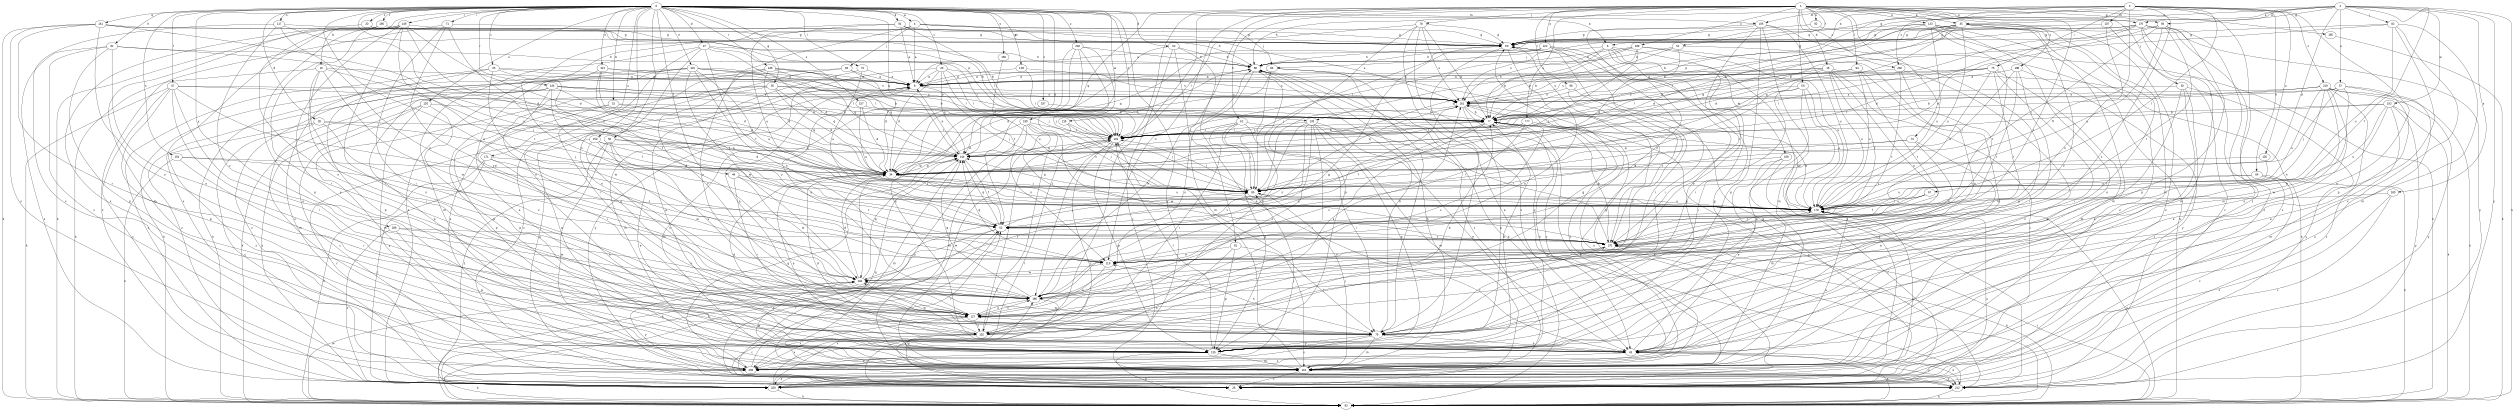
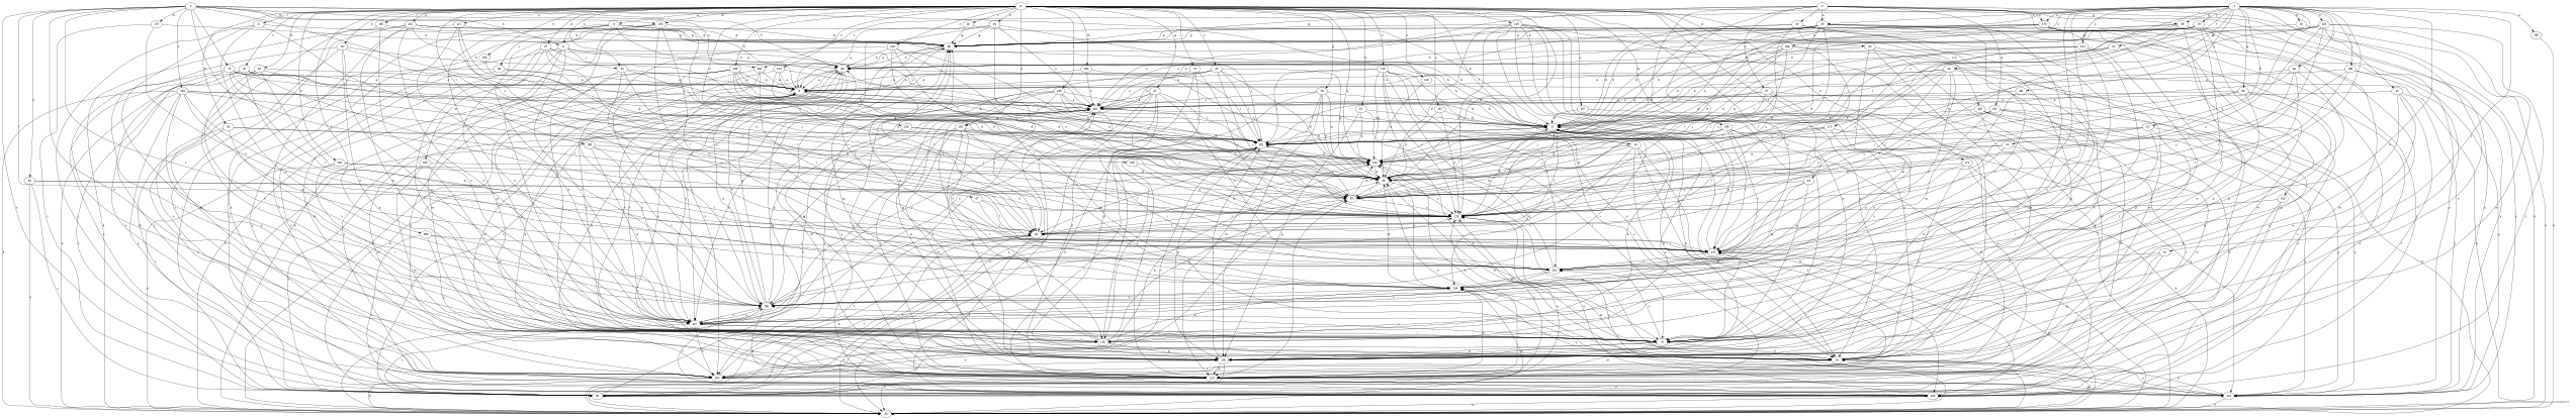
  strict digraph {
    fontname="Liberation Sans"
    node [fontname="Liberation Sans"]
    edge [fontname="Liberation Sans"]
    0
    4
    6
    10
    15
    20
    23
    25
    27
    28
    32
    34
    44
    47
    50
    55
    61
    71
    73
    91
    103
    106
    113
    116
    117
    118
+   119
    120
    133
    141
    144
    145
    148
    149
    150
    154
    156
    157
    166
    171
    190
    197
    208
    212
    216
    218
    60
    68
    220
    8
    83
    84
    127
    17
    76
    108
    161
    93
    85
    194
    135
    203
    101
    178
    52
    152
    110
    186
    26
    43
    170
    1
    16
    35
    51
    56
    59
    62
    74
    78
    80
    81
    92
    94
    96
    122
    123
    n88 [label=165]
    172
    176
    198
    199
    202
    2
    37
    82
    160
    192
    3
    64
    75
    n102 [label=67]
    107
    126
    219
    0 -> 4 [label=a]
    0 -> 6 [label=a]
    0 -> 10 [label=b]
    0 -> 15 [label=b]
    0 -> 20 [label=c]
    0 -> 23 [label=c]
    0 -> 25 [label=c]
    0 -> 27 [label=d]
    0 -> 28 [label=d]
    0 -> 32 [label=d]
    0 -> 34 [label=d]
    0 -> 44 [label=f]
    0 -> 47 [label=f]
    0 -> 50 [label=f]
    0 -> 55 [label=g]
    0 -> 61 [label=h]
    0 -> 71 [label=i]
    0 -> 73 [label=i]
    0 -> 91 [label=k]
    0 -> 103 [label=m]
    0 -> 106 [label=m]
    0 -> 113 [label=n]
    0 -> 116 [label=n]
    0 -> 117 [label=n]
    0 -> 118 [label=n]
+   0 -> 119 [label=o]
    0 -> 120 [label=o]
    0 -> 133 [label=p]
    0 -> 141 [label=q]
    0 -> 144 [label=q]
    0 -> 145 [label=r]
    0 -> 148 [label=r]
    0 -> 149 [label=r]
    0 -> 150 [label=r]
    0 -> 154 [label=s]
    0 -> 156 [label=s]
    0 -> 157 [label=s]
    0 -> 166 [label=t]
    0 -> 171 [label=u]
    0 -> 190 [label=w]
    0 -> 197 [label=x]
    0 -> 208 [label=y]
    0 -> 212 [label=y]
    0 -> 216 [label=z]
    0 -> 218 [label=z]
    4 -> 60 [label=g]
    4 -> 68 [label=h]
    4 -> 220 [label=z]
    4 -> 8 [label=a]
    4 -> 83 [label=j]
    4 -> 84 [label=j]
    4 -> 127 [label=o]
    6 -> 212 [label=y]
    6 -> 84 [label=j]
    6 -> 127 [label=o]
    6 -> 17 [label=b]
    6 -> 76 [label=i]
    6 -> 108 [label=m]
    6 -> 161 [label=s]
    10 -> 8 [label=a]
    10 -> 127 [label=o]
    10 -> 76 [label=i]
    10 -> 93 [label=k]
    10 -> 85 [label=j]
    10 -> 194 [label=w]
    15 -> 144 [label=q]
    15 -> 17 [label=b]
    15 -> 76 [label=i]
    15 -> 135 [label=p]
    20 -> 60 [label=g]
    20 -> 17 [label=b]
    20 -> 203 [label=x]
    23 -> 34 [label=d]
    23 -> 144 [label=q]
    23 -> 212 [label=y]
    23 -> 8 [label=a]
    23 -> 161 [label=s]
    23 -> 101 [label=l]
    23 -> 178 [label=u]
    25 -> 220 [label=z]
    25 -> 8 [label=a]
    25 -> 194 [label=w]
    25 -> 203 [label=x]
    25 -> 101 [label=l]
    25 -> 52 [label=f]
    27 -> 34 [label=d]
    27 -> 68 [label=h]
    27 -> 127 [label=o]
    27 -> 101 [label=l]
    27 -> 52 [label=f]
    27 -> 152 [label=r]
    27 -> 110 [label=m]
    28 -> 85 [label=j]
    28 -> 203 [label=x]
    28 -> 101 [label=l]
    28 -> 186 [label=v]
    28 -> 26 [label=c]
    32 -> 68 [label=h]
    32 -> 194 [label=w]
    32 -> 110 [label=m]
    32 -> 26 [label=c]
    32 -> 43 [label=e]
    34 -> 85 [label=j]
    34 -> 178 [label=u]
    34 -> 43 [label=e]
    44 -> 76 [label=i]
    44 -> 85 [label=j]
    44 -> 194 [label=w]
    44 -> 170 [label=t]
    47 -> 118 [label=n]
    47 -> 127 [label=o]
    47 -> 76 [label=i]
    47 -> 161 [label=s]
    47 -> 93 [label=k]
    47 -> 135 [label=p]
    47 -> 101 [label=l]
    47 -> 26 [label=c]
    50 -> 34 [label=d]
    50 -> 144 [label=q]
    50 -> 220 [label=z]
    50 -> 110 [label=m]
    50 -> 186 [label=v]
    50 -> 43 [label=e]
    55 -> 34 [label=d]
    55 -> 144 [label=q]
    55 -> 17 [label=b]
    55 -> 161 [label=s]
    55 -> 93 [label=k]
    55 -> 135 [label=p]
    55 -> 110 [label=m]
    61 -> 68 [label=h]
    61 -> 220 [label=z]
    61 -> 127 [label=o]
    61 -> 135 [label=p]
    61 -> 203 [label=x]
    61 -> 178 [label=u]
    71 -> 60 [label=g]
    71 -> 220 [label=z]
    71 -> 76 [label=i]
    71 -> 52 [label=f]
    71 -> 186 [label=v]
    73 -> 8 [label=a]
+   73 -> 127 [label=o]
    73 -> 135 [label=p]
    73 -> 178 [label=u]
    91 -> 118 [label=n]
    91 -> 60 [label=g]
    91 -> 8 [label=a]
    91 -> 161 [label=s]
    91 -> 101 [label=l]
    91 -> 178 [label=u]
    103 -> 8 [label=a]
    103 -> 161 [label=s]
    103 -> 101 [label=l]
    106 -> 118 [label=n]
    106 -> 60 [label=g]
    106 -> 93 [label=k]
    106 -> 135 [label=p]
    106 -> 178 [label=u]
    106 -> 110 [label=m]
    106 -> 170 [label=t]
    113 -> 34 [label=d]
    113 -> 8 [label=a]
    113 -> 135 [label=p]
    113 -> 101 [label=l]
    113 -> 52 [label=f]
    116 -> 118 [label=n]
    116 -> 144 [label=q]
    116 -> 8 [label=a]
    116 -> 93 [label=k]
    116 -> 194 [label=w]
    116 -> 101 [label=l]
    116 -> 178 [label=u]
    116 -> 26 [label=c]
    116 -> 43 [label=e]
    117 -> 34 [label=d]
    117 -> 118 [label=n]
    117 -> 60 [label=g]
    117 -> 203 [label=x]
    117 -> 186 [label=v]
    118 -> 144 [label=q]
    118 -> 127 [label=o]
    118 -> 194 [label=w]
+   119 -> 34 [label=d]
    120 -> 212 [label=y]
    120 -> 220 [label=z]
    120 -> 17 [label=b]
    120 -> 135 [label=p]
    120 -> 26 [label=c]
    133 -> 127 [label=o]
    133 -> 194 [label=w]
    133 -> 135 [label=p]
    133 -> 101 [label=l]
    133 -> 152 [label=r]
    133 -> 110 [label=m]
    133 -> 186 [label=v]
    133 -> 43 [label=e]
    141 -> 60 [label=g]
    141 -> 127 [label=o]
    141 -> 17 [label=b]
    141 -> 93 [label=k]
    141 -> 203 [label=x]
    141 -> 178 [label=u]
    141 -> 152 [label=r]
    144 -> 34 [label=d]
    144 -> 68 [label=h]
    144 -> 8 [label=a]
    144 -> 52 [label=f]
    144 -> 110 [label=m]
    145 -> 34 [label=d]
    145 -> 127 [label=o]
    145 -> 17 [label=b]
    145 -> 161 [label=s]
    145 -> 135 [label=p]
    145 -> 101 [label=l]
    145 -> 52 [label=f]
    145 -> 110 [label=m]
    148 -> 34 [label=d]
    148 -> 144 [label=q]
    148 -> 220 [label=z]
    148 -> 8 [label=a]
    148 -> 17 [label=b]
    148 -> 161 [label=s]
    148 -> 93 [label=k]
    148 -> 186 [label=v]
    149 -> 34 [label=d]
    149 -> 60 [label=g]
    149 -> 76 [label=i]
    149 -> 93 [label=k]
    149 -> 135 [label=p]
    149 -> 203 [label=x]
    149 -> 178 [label=u]
    149 -> 152 [label=r]
    149 -> 43 [label=e]
    149 -> 170 [label=t]
    150 -> 144 [label=q]
    150 -> 127 [label=o]
    150 -> 178 [label=u]
    150 -> 186 [label=v]
    150 -> 26 [label=c]
    154 -> 34 [label=d]
    154 -> 93 [label=k]
    154 -> 152 [label=r]
    154 -> 170 [label=t]
    156 -> 85 [label=j]
    157 -> 34 [label=d]
    157 -> 17 [label=b]
    157 -> 178 [label=u]
    166 -> 60 [label=g]
    166 -> 127 [label=o]
    166 -> 110 [label=m]
    171 -> 34 [label=d]
    171 -> 220 [label=z]
    171 -> 93 [label=k]
    171 -> 194 [label=w]
    171 -> 43 [label=e]
    190 -> 34 [label=d]
    190 -> 118 [label=n]
    190 -> 212 [label=y]
    190 -> 85 [label=j]
    190 -> 101 [label=l]
    190 -> 110 [label=m]
    190 -> 170 [label=t]
    197 -> 17 [label=b]
    197 -> 110 [label=m]
    208 -> 220 [label=z]
    208 -> 135 [label=p]
    208 -> 186 [label=v]
    208 -> 170 [label=t]
    212 -> 144 [label=q]
    212 -> 93 [label=k]
    212 -> 43 [label=e]
    216 -> 85 [label=j]
    216 -> 101 [label=l]
    216 -> 110 [label=m]
    218 -> 34 [label=d]
    218 -> 68 [label=h]
    218 -> 85 [label=j]
    218 -> 52 [label=f]
    218 -> 43 [label=e]
    218 -> 170 [label=t]
    60 -> 68 [label=h]
    60 -> 127 [label=o]
    60 -> 203 [label=x]
    68 -> 8 [label=a]
    68 -> 127 [label=o]
    68 -> 93 [label=k]
    68 -> 26 [label=c]
    68 -> 43 [label=e]
    220 -> 17 [label=b]
    220 -> 93 [label=k]
    220 -> 101 [label=l]
    220 -> 178 [label=u]
    220 -> 186 [label=v]
    8 -> 161 [label=s]
    8 -> 85 [label=j]
    8 -> 110 [label=m]
    83 -> 34 [label=d]
    83 -> 8 [label=a]
    83 -> 203 [label=x]
    83 -> 26 [label=c]
    84 -> 34 [label=d]
    84 -> 8 [label=a]
    84 -> 76 [label=i]
    84 -> 85 [label=j]
    84 -> 170 [label=t]
    127 -> 8 [label=a]
    127 -> 76 [label=i]
    127 -> 203 [label=x]
    127 -> 152 [label=r]
    127 -> 186 [label=v]
    127 -> 26 [label=c]
    17 -> 101 [label=l]
    17 -> 178 [label=u]
    17 -> 52 [label=f]
    17 -> 186 [label=v]
    17 -> 43 [label=e]
    76 -> 118 [label=n]
    76 -> 68 [label=h]
    76 -> 194 [label=w]
    76 -> 135 [label=p]
    76 -> 203 [label=x]
    76 -> 110 [label=m]
+   76 -> 186 [label=v]
    76 -> 43 [label=e]
    76 -> 170 [label=t]
    108 -> 34 [label=d]
    108 -> 110 [label=m]
    108 -> 26 [label=c]
    108 -> 43 [label=e]
    161 -> 17 [label=b]
    161 -> 93 [label=k]
    161 -> 85 [label=j]
    161 -> 135 [label=p]
    161 -> 203 [label=x]
    93 -> 194 [label=w]
    93 -> 178 [label=u]
    93 -> 52 [label=f]
    93 -> 43 [label=e]
    93 -> 170 [label=t]
    85 -> 144 [label=q]
    85 -> 101 [label=l]
    85 -> 178 [label=u]
    194 -> 34 [label=d]
    194 -> 144 [label=q]
    194 -> 212 [label=y]
    194 -> 161 [label=s]
    194 -> 186 [label=v]
    135 -> 17 [label=b]
    135 -> 93 [label=k]
    135 -> 203 [label=x]
    135 -> 101 [label=l]
    135 -> 110 [label=m]
    203 -> 144 [label=q]
    203 -> 93 [label=k]
    203 -> 85 [label=j]
    203 -> 52 [label=f]
    101 -> 144 [label=q]
    101 -> 17 [label=b]
    101 -> 135 [label=p]
    101 -> 152 [label=r]
    101 -> 26 [label=c]
    178 -> 17 [label=b]
    178 -> 52 [label=f]
    52 -> 144 [label=q]
    52 -> 220 [label=z]
    52 -> 93 [label=k]
    52 -> 85 [label=j]
    52 -> 170 [label=t]
    152 -> 34 [label=d]
    152 -> 60 [label=g]
    152 -> 68 [label=h]
    152 -> 17 [label=b]
    152 -> 161 [label=s]
    152 -> 194 [label=w]
    152 -> 135 [label=p]
    152 -> 203 [label=x]
    152 -> 101 [label=l]
    110 -> 212 [label=y]
    110 -> 60 [label=g]
    110 -> 68 [label=h]
    110 -> 220 [label=z]
    110 -> 8 [label=a]
    110 -> 161 [label=s]
    110 -> 85 [label=j]
    110 -> 194 [label=w]
    110 -> 101 [label=l]
    110 -> 178 [label=u]
    110 -> 26 [label=c]
    186 -> 144 [label=q]
    186 -> 212 [label=y]
    186 -> 60 [label=g]
    186 -> 68 [label=h]
    186 -> 8 [label=a]
    186 -> 127 [label=o]
    186 -> 161 [label=s]
    186 -> 178 [label=u]
    26 -> 60 [label=g]
    26 -> 8 [label=a]
    26 -> 161 [label=s]
    26 -> 178 [label=u]
    26 -> 52 [label=f]
    43 -> 34 [label=d]
    43 -> 212 [label=y]
    43 -> 60 [label=g]
    43 -> 203 [label=x]
    170 -> 118 [label=n]
    170 -> 17 [label=b]
    170 -> 93 [label=k]
    1 -> 118 [label=n]
    1 -> 144 [label=q]
    1 -> 152 [label=r]
    1 -> 186 [label=v]
    1 -> 170 [label=t]
    1 -> 16 [label=b]
    1 -> 35 [label=e]
    1 -> 51 [label=f]
    1 -> 56 [label=g]
    1 -> 59 [label=g]
    1 -> 62 [label=h]
    1 -> 74 [label=i]
    1 -> 78 [label=j]
    1 -> 80 [label=j]
    1 -> 81 [label=j]
    1 -> 92 [label=k]
    1 -> 94 [label=l]
    1 -> 96 [label=l]
    1 -> 122 [label=o]
    1 -> 123 [label=o]
    1 -> n88 [label=o]
    1 -> 172 [label=u]
    1 -> 176 [label=u]
    1 -> 198 [label=x]
    1 -> 199 [label=x]
    1 -> 202 [label=x]
    16 -> 118 [label=n]
    16 -> 8 [label=a]
    16 -> 161 [label=s]
    16 -> 93 [label=k]
    16 -> 85 [label=j]
    16 -> 101 [label=l]
    16 -> 178 [label=u]
    16 -> 52 [label=f]
    16 -> 26 [label=c]
    35 -> 34 [label=d]
    35 -> 144 [label=q]
    35 -> 60 [label=g]
    35 -> 220 [label=z]
    35 -> 8 [label=a]
    35 -> 17 [label=b]
    35 -> 76 [label=i]
    35 -> 161 [label=s]
    35 -> 178 [label=u]
    35 -> 186 [label=v]
    35 -> 43 [label=e]
    51 -> 34 [label=d]
    51 -> 68 [label=h]
    51 -> 17 [label=b]
    51 -> 135 [label=p]
    56 -> 220 [label=z]
    56 -> 76 [label=i]
    56 -> 161 [label=s]
    56 -> 85 [label=j]
    56 -> 135 [label=p]
    56 -> 178 [label=u]
    59 -> 34 [label=d]
    59 -> 60 [label=g]
    59 -> 85 [label=j]
    59 -> 135 [label=p]
    59 -> 178 [label=u]
    59 -> 110 [label=m]
    59 -> 170 [label=t]
    62 -> 76 [label=i]
    62 -> 85 [label=j]
    62 -> 135 [label=p]
    62 -> 101 [label=l]
    62 -> 152 [label=r]
    62 -> 170 [label=t]
    74 -> 118 [label=n]
    74 -> 144 [label=q]
    74 -> 85 [label=j]
    74 -> 43 [label=e]
    78 -> 212 [label=y]
    78 -> 60 [label=g]
    78 -> 17 [label=b]
    78 -> 76 [label=i]
    78 -> 161 [label=s]
    78 -> 135 [label=p]
    78 -> 101 [label=l]
    80 -> 212 [label=y]
    80 -> 161 [label=s]
    80 -> 135 [label=p]
    80 -> 26 [label=c]
    80 -> 43 [label=e]
    81 -> 118 [label=n]
    81 -> 76 [label=i]
    81 -> 135 [label=p]
    81 -> 203 [label=x]
    92 -> 60 [label=g]
    92 -> 93 [label=k]
    94 -> 8 [label=a]
    94 -> 17 [label=b]
    94 -> 76 [label=i]
    94 -> 178 [label=u]
    94 -> 170 [label=t]
    96 -> 127 [label=o]
    96 -> 161 [label=s]
    96 -> 170 [label=t]
    122 -> 144 [label=q]
    122 -> 68 [label=h]
    122 -> 76 [label=i]
    122 -> 85 [label=j]
    122 -> 135 [label=p]
    122 -> 152 [label=r]
    123 -> 34 [label=d]
    123 -> 60 [label=g]
    123 -> 220 [label=z]
    123 -> 101 [label=l]
    123 -> 178 [label=u]
    123 -> 110 [label=m]
    123 -> 43 [label=e]
    123 -> 170 [label=t]
    n88 -> 93 [label=k]
    172 -> 144 [label=q]
    172 -> 212 [label=y]
    172 -> 101 [label=l]
    172 -> 52 [label=f]
    172 -> 186 [label=v]
    176 -> 34 [label=d]
    176 -> 144 [label=q]
    176 -> 212 [label=y]
    176 -> 60 [label=g]
    176 -> 220 [label=z]
    176 -> 17 [label=b]
    176 -> 110 [label=m]
    176 -> 26 [label=c]
    198 -> 212 [label=y]
    198 -> 8 [label=a]
    198 -> 76 [label=i]
    198 -> 85 [label=j]
    198 -> 170 [label=t]
    199 -> 144 [label=q]
    199 -> 68 [label=h]
    199 -> 127 [label=o]
    199 -> 17 [label=b]
    199 -> 85 [label=j]
    199 -> 101 [label=l]
    199 -> 178 [label=u]
    202 -> 8 [label=a]
    202 -> 203 [label=x]
    202 -> 186 [label=v]
    202 -> 170 [label=t]
    2 -> 34 [label=d]
    2 -> 133 [label=p]
    2 -> 212 [label=y]
    2 -> 60 [label=g]
    2 -> 93 [label=k]
    2 -> 52 [label=f]
    2 -> 35 [label=e]
    2 -> 59 [label=g]
    2 -> 176 [label=u]
    2 -> 37 [label=e]
    2 -> 82 [label=j]
    2 -> 160 [label=s]
    2 -> 192 [label=w]
    37 -> 220 [label=z]
    37 -> 127 [label=o]
    37 -> 161 [label=s]
    37 -> 85 [label=j]
    37 -> 101 [label=l]
    37 -> 43 [label=e]
    82 -> 60 [label=g]
    82 -> 17 [label=b]
    82 -> 135 [label=p]
    82 -> 203 [label=x]
    82 -> 178 [label=u]
    82 -> 110 [label=m]
    160 -> 220 [label=z]
    160 -> 178 [label=u]
    160 -> 26 [label=c]
    192 -> 212 [label=y]
    192 -> 17 [label=b]
    192 -> 93 [label=k]
    192 -> 194 [label=w]
    192 -> 101 [label=l]
    192 -> 178 [label=u]
    192 -> 110 [label=m]
    3 -> 6 [label=a]
    3 -> 106 [label=m]
    3 -> 68 [label=h]
    3 -> 220 [label=z]
    3 -> 17 [label=b]
    3 -> 52 [label=f]
    3 -> 186 [label=v]
    3 -> 43 [label=e]
    3 -> 202 [label=x]
    3 -> 64 [label=h]
    3 -> 75 [label=i]
    3 -> n102 [label=l]
    3 -> 107 [label=m]
    3 -> 126 [label=o]
    3 -> 219 [label=z]
    64 -> 93 [label=k]
    64 -> 85 [label=j]
    64 -> 178 [label=u]
    64 -> 26 [label=c]
    75 -> 8 [label=a]
    75 -> 76 [label=i]
    75 -> 161 [label=s]
    75 -> 101 [label=l]
    75 -> 178 [label=u]
    75 -> 110 [label=m]
    75 -> 170 [label=t]
    n102 -> 178 [label=u]
    n102 -> 52 [label=f]
    n102 -> 170 [label=t]
    107 -> 118 [label=n]
    107 -> 60 [label=g]
    107 -> 26 [label=c]
    126 -> 34 [label=d]
    126 -> 178 [label=u]
    219 -> 118 [label=n]
    219 -> 212 [label=y]
    219 -> 17 [label=b]
    219 -> 161 [label=s]
    219 -> 93 [label=k]
    219 -> 194 [label=w]
    219 -> 178 [label=u]
    219 -> 26 [label=c]
    219 -> 43 [label=e]
  }
